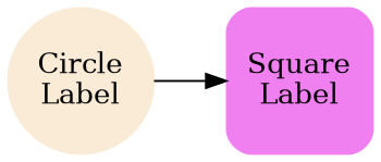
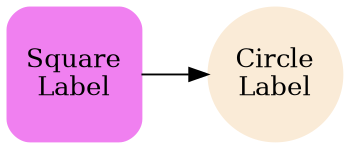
  digraph {
    rankdir=LR
    n1 [color=AntiqueWhite height=1 label="Circle\nLabel" shape=circle style=filled]
    n2 [color="#F080F0" height=1 label="Square\nLabel" shape=box style="rounded,filled" width=1]
-   n1 -> n2
+   n2 -> n1
  }
